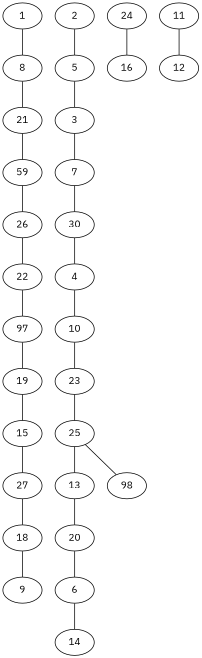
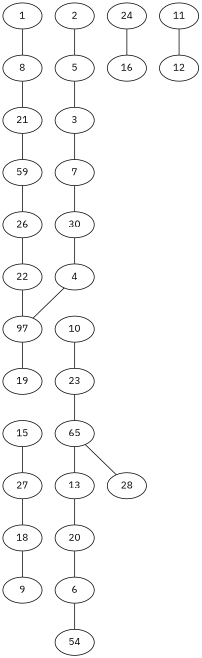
  graph {
    fontname="IBM Plex Sans"
    node [fontname="IBM Plex Sans"]
    edge [fontname="IBM Plex Sans"]
    1
    8
    21
    n4 [label=59]
    26
    22
    n7 [label=97]
    19
    15
    27
    18
    9
    2
    5
    3
    7
    30
    4
    10
    23
-   25
+   25 [label=65]
    13
-   28 [label=98]
+   28
    20
    6
-   14
+   14 [label=54]
    24
    16
    11
    12
    1 -- 8
    8 -- 21
    21 -- n4
    n4 -- 26
    26 -- 22
    22 -- n7
    n7 -- 19
-   19 -- 15
    15 -- 27
    27 -- 18
    18 -- 9
    2 -- 5
    5 -- 3
    3 -- 7
    7 -- 30
    30 -- 4
-   4 -- 10
+   4 -- n7
    10 -- 23
    23 -- 25
    25 -- 13
    25 -- 28
    13 -- 20
    20 -- 6
    6 -- 14
    24 -- 16
    11 -- 12
  }
